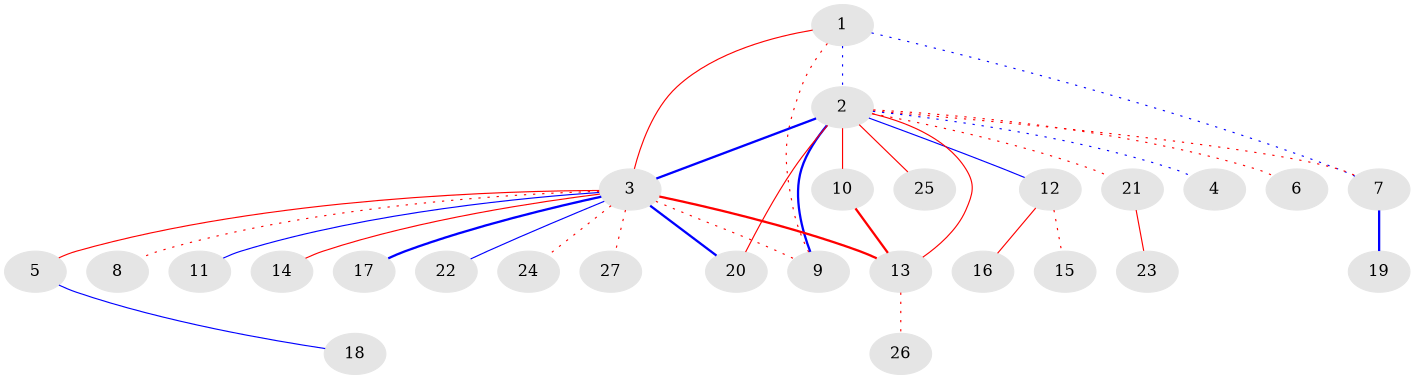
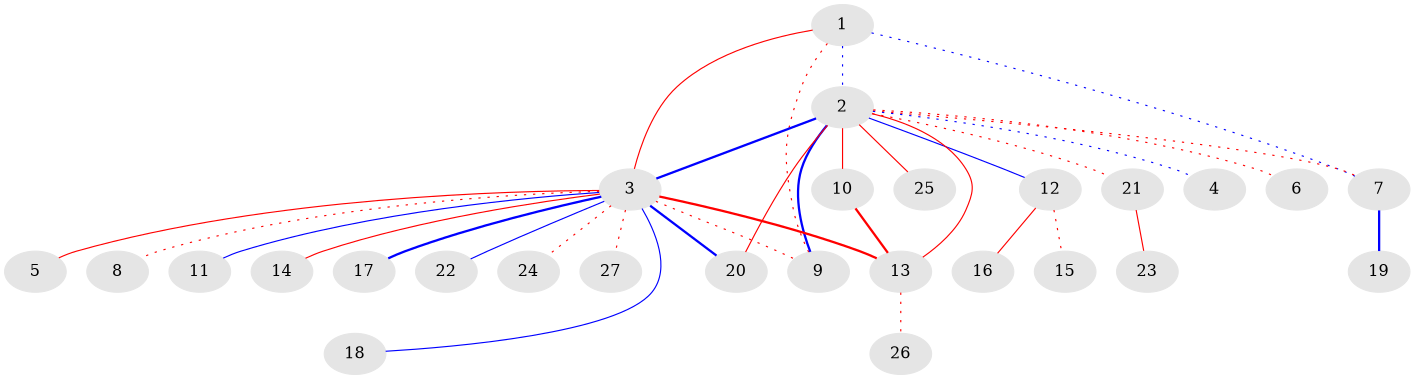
  graph {
    node [color=gray90 style=filled]
    edge [color=red style=dotted weight=1.0]
    1
    2
    3
    7
    9
    4
    6
    10
    12
    20
    21
    25
    13
    5
    8
    11
    14
    17
    18
    22
    24
    27
    19
    15
    16
    23
    26
    1 -- 2 [color=blue weight=14.0]
    1 -- 3 [style=solid weight=3.0]
    1 -- 7 [color=blue]
    1 -- 9
    2 -- 3 [color=blue style=bold weight=5.0]
    2 -- 7
    2 -- 9 [color=blue style=bold weight=2.0]
    2 -- 4 [color=blue weight=2.0]
    2 -- 6 [weight=2.0]
    2 -- 10 [style=solid weight=4.0]
    2 -- 12 [color=blue style=solid]
    2 -- 20 [style=solid weight=2.0]
    2 -- 21
    2 -- 25 [style=solid]
    2 -- 13 [style=solid weight=3.0]
    3 -- 9
    3 -- 20 [color=blue style=bold]
    3 -- 13 [style=bold weight=2.0]
    3 -- 5 [style=solid]
    3 -- 8
    3 -- 11 [color=blue style=solid]
    3 -- 14 [style=solid]
    3 -- 17 [color=blue style=bold]
-   5 -- 18 [color=blue style=solid]
+   3 -- 18 [color=blue style=solid]
    3 -- 22 [color=blue style=solid]
    3 -- 24
    3 -- 27
    7 -- 19 [color=blue style=bold]
    10 -- 13 [style=bold]
    12 -- 15
    12 -- 16 [style=solid]
    21 -- 23 [style=solid]
    13 -- 26
  }
